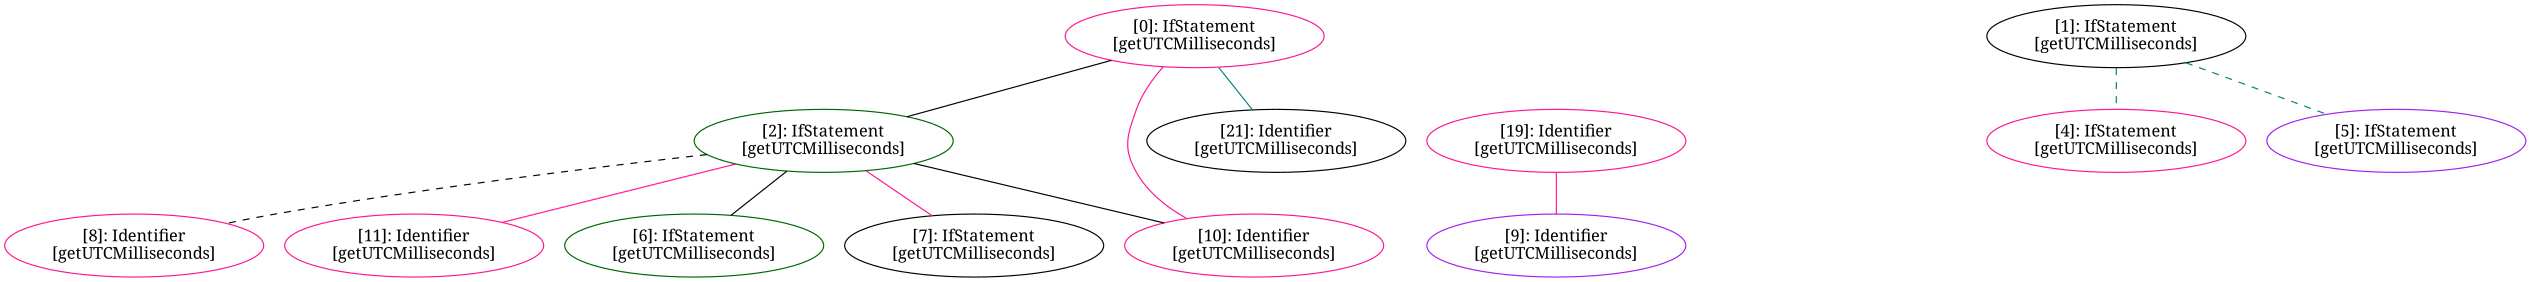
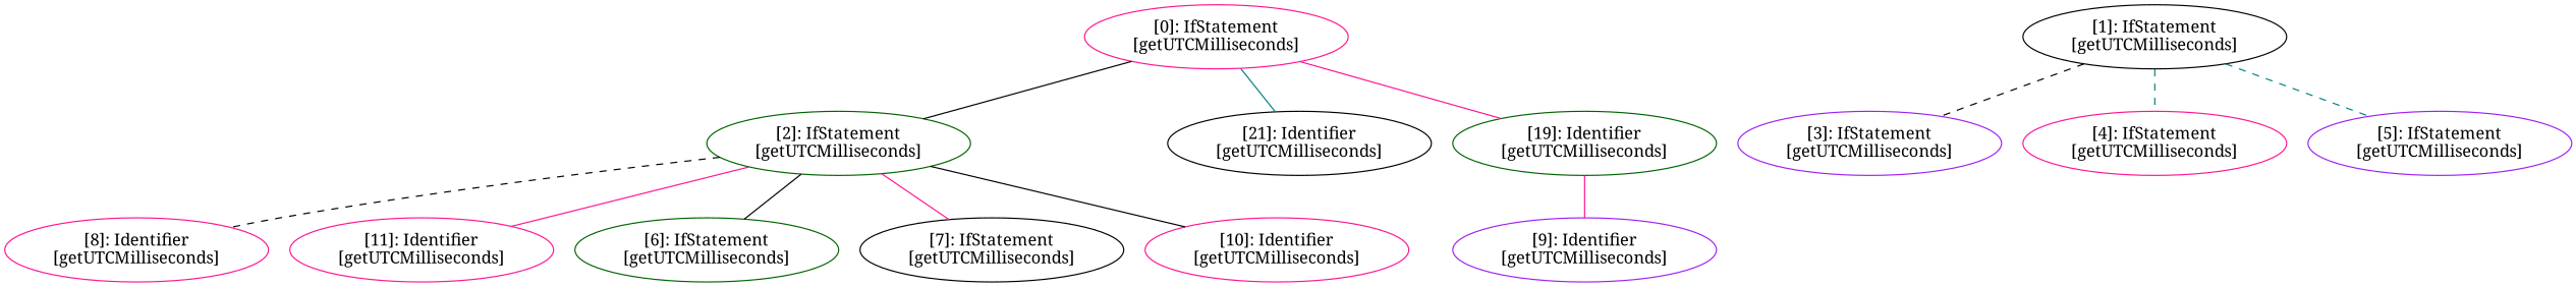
  graph {
    fontname="Noto Serif"
    node [color=deeppink fontname="Noto Serif"]
    edge [color=black fontname="Noto Serif" style=solid]
    n1 [label="[0]: IfStatement\n[getUTCMilliseconds]"]
    n2 [color=darkgreen label="[2]: IfStatement\n[getUTCMilliseconds]"]
-   n3 [label="[19]: Identifier\n[getUTCMilliseconds]"]
+   n3 [color=darkgreen label="[19]: Identifier\n[getUTCMilliseconds]"]
    n4 [color=black label="[21]: Identifier\n[getUTCMilliseconds]"]
    n5 [color=black label="[1]: IfStatement\n[getUTCMilliseconds]"]
+   n6 [color=purple label="[3]: IfStatement\n[getUTCMilliseconds]"]
    n7 [label="[4]: IfStatement\n[getUTCMilliseconds]"]
    n8 [color=purple label="[5]: IfStatement\n[getUTCMilliseconds]"]
    n9 [color=darkgreen label="[6]: IfStatement\n[getUTCMilliseconds]"]
    n10 [color=black label="[7]: IfStatement\n[getUTCMilliseconds]"]
    n11 [label="[8]: Identifier\n[getUTCMilliseconds]"]
    n12 [label="[10]: Identifier\n[getUTCMilliseconds]"]
    n13 [label="[11]: Identifier\n[getUTCMilliseconds]"]
    n14 [color=purple label="[9]: Identifier\n[getUTCMilliseconds]"]
    n1 -- n2
-   n1 -- n12 [color=deeppink]
+   n1 -- n3 [color=deeppink]
    n1 -- n4 [color=teal]
    n2 -- n9
    n2 -- n10 [color=deeppink]
    n2 -- n11 [style=dashed]
    n2 -- n12
    n2 -- n13 [color=deeppink]
    n3 -- n14 [color=deeppink]
+   n5 -- n6 [style=dashed]
    n5 -- n7 [color=teal style=dashed]
    n5 -- n8 [color=teal style=dashed]
  }
